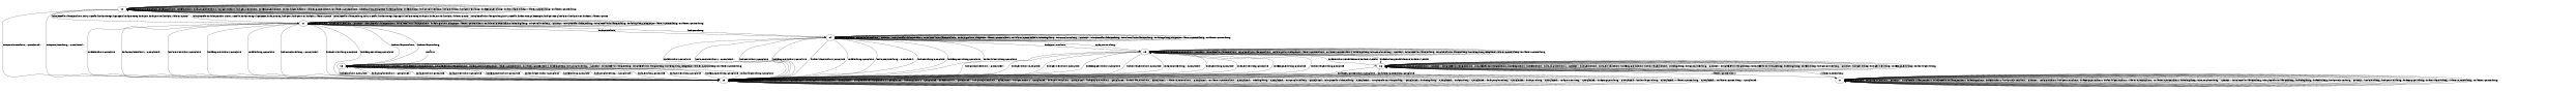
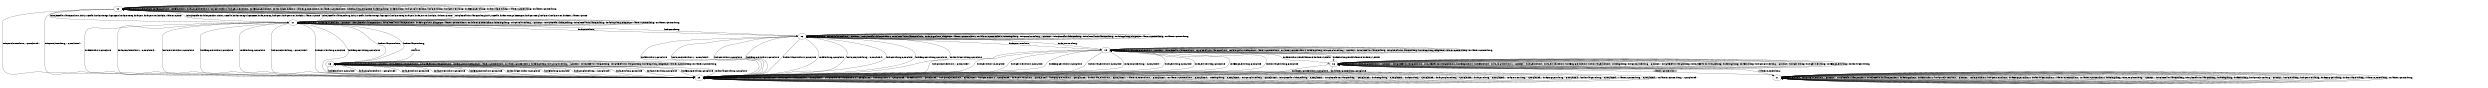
  digraph {
    n1 [label=s0]
    n2 [label=s1]
    n3 [label=s9]
    n4 [label=s3]
-   n5 [label=s4]
+   n5 [label=s2]
    n6 [label=s5]
    n7 [label=s6]
    n8 [label=s7]
    __start0 [shape=none]
    n1 -> n1 [label="initPing_short/PingACK "]
    n1 -> n1 [label="hndPing_short/ "]
    n1 -> n1 [label="hndFin_short/ "]
    n1 -> n1 [label="hndConClose_short/ "]
    n1 -> n1 [label="hndCert_short/ "]
    n1 -> n1 [label="hndCertVer_short/ "]
    n1 -> n1 [label="hndEmpCert_short/ "]
    n1 -> n1 [label="hndInvldCert_short/ "]
    n1 -> n1 [label="VldNewConID_short/ "]
    n1 -> n1 [label="InvldNewConID_short/ "]
    n1 -> n1 [label="initPing_long/PingACK "]
    n1 -> n1 [label="hndPing_long/ "]
    n1 -> n1 [label="hndFin_long/ "]
    n1 -> n1 [label="hndConClose_long/ "]
    n1 -> n1 [label="hndCert_long/ "]
    n1 -> n1 [label="hndCertVer_long/ "]
    n1 -> n1 [label="hndEmpCert_long/ "]
    n1 -> n1 [label="hndInvldCert_long/ "]
    n1 -> n1 [label="VldNewConID_long/ "]
    n1 -> n1 [label="InvldNewConID_long/ "]
    n1 -> n2 [label="initCltHello-vldACK_short/initSvrHello,hndProNego,hEncExt,hndCertReq,hndCert,hndCertVer,hndFin,VldNewConID "]
    n1 -> n2 [label="initCltHello-invldACK_short/initSvrHello,hndProNego,hEncExt,hndCertReq,hndCert,hndCertVer,hndFin,VldNewConID "]
    n1 -> n2 [label="initCltHello-vldACK_long/initSvrHello,hndProNego,hEncExt,hndCertReq,hndCert,hndCertVer,hndFin,VldNewConID "]
    n1 -> n2 [label="initCltHello-invldACK_long/initSvrHello,hndProNego,hEncExt,hndCertReq,hndCert,hndCertVer,hndFin,VldNewConID "]
    n1 -> n3 [label="initConClose_short/<ConClosed> "]
    n1 -> n3 [label="initConClose_long/<ConClosed> "]
    n2 -> n2 [label="initPing_short/ "]
    n2 -> n2 [label="initConClose_short/<ConAct> "]
    n2 -> n2 [label="initCltHello-vldACK_short/ "]
    n2 -> n2 [label="initCltHello-invldACK_short/ "]
    n2 -> n2 [label="hndPing_short/PingACK "]
    n2 -> n2 [label="VldNewConID_short/ "]
    n2 -> n2 [label="InvldNewConID_short/ "]
    n2 -> n2 [label="initPing_long/ "]
    n2 -> n2 [label="initConClose_long/<ConAct> "]
    n2 -> n2 [label="initCltHello-vldACK_long/ "]
    n2 -> n2 [label="initCltHello-invldACK_long/ "]
    n2 -> n2 [label="hndPing_long/PingACK "]
    n2 -> n2 [label="VldNewConID_long/ "]
    n2 -> n2 [label="InvldNewConID_long/ "]
    n2 -> n3 [label="hndFin_short/ConClose "]
    n2 -> n3 [label="hndConClose_short/<ConClosed> "]
    n2 -> n3 [label="hndCertVer_short/ConClose "]
    n2 -> n3 [label="hndEmpCert_short/ConClose "]
    n2 -> n3 [label="hndFin_long/ConClose "]
    n2 -> n3 [label="hndConClose_long/<ConClosed> "]
    n2 -> n3 [label="hndCertVer_long/ConClose "]
    n2 -> n3 [label="hndEmpCert_long/ConClose "]
    n2 -> n4 [label="hndInvldCert_short/ "]
    n2 -> n4 [label="hndInvldCert_long/ "]
    n2 -> n5 [label="hndCert_short/ "]
    n2 -> n5 [label="hndCert_long/ "]
    n3 -> n3 [label="initPing_short/<ConClosed> "]
    n3 -> n3 [label="initConClose_short/<ConClosed> "]
    n3 -> n3 [label="initCltHello-vldACK_short/<ConClosed> "]
    n3 -> n3 [label="initCltHello-invldACK_short/<ConClosed> "]
    n3 -> n3 [label="hndPing_short/<ConClosed> "]
    n3 -> n3 [label="hndFin_short/<ConClosed> "]
    n3 -> n3 [label="hndConClose_short/<ConClosed> "]
    n3 -> n3 [label="hndCert_short/<ConClosed> "]
    n3 -> n3 [label="hndCertVer_short/<ConClosed> "]
    n3 -> n3 [label="hndEmpCert_short/<ConClosed> "]
    n3 -> n3 [label="hndInvldCert_short/<ConClosed> "]
    n3 -> n3 [label="VldNewConID_short/<ConClosed> "]
    n3 -> n3 [label="InvldNewConID_short/<ConClosed> "]
    n3 -> n3 [label="initPing_long/<ConClosed> "]
    n3 -> n3 [label="initConClose_long/<ConClosed> "]
    n3 -> n3 [label="initCltHello-vldACK_long/<ConClosed> "]
    n3 -> n3 [label="initCltHello-invldACK_long/<ConClosed> "]
    n3 -> n3 [label="hndPing_long/<ConClosed> "]
    n3 -> n3 [label="hndFin_long/<ConClosed> "]
    n3 -> n3 [label="hndConClose_long/<ConClosed> "]
    n3 -> n3 [label="hndCert_long/<ConClosed> "]
    n3 -> n3 [label="hndCertVer_long/<ConClosed> "]
    n3 -> n3 [label="hndEmpCert_long/<ConClosed> "]
    n3 -> n3 [label="hndInvldCert_long/<ConClosed> "]
    n3 -> n3 [label="VldNewConID_long/<ConClosed> "]
    n3 -> n3 [label="InvldNewConID_long/<ConClosed> "]
    n4 -> n3 [label="hndFin_short/ConClose "]
    n4 -> n3 [label="hndConClose_short/<ConClosed> "]
    n4 -> n3 [label="hndCert_short/ConClose "]
    n4 -> n3 [label="hndCertVer_short/ConClose "]
    n4 -> n3 [label="hndEmpCert_short/ConClose "]
    n4 -> n3 [label="hndInvldCert_short/ConClose "]
    n4 -> n3 [label="hndFin_long/ConClose "]
    n4 -> n3 [label="hndConClose_long/<ConClosed> "]
    n4 -> n3 [label="hndCert_long/ConClose "]
    n4 -> n3 [label="hndCertVer_long/ConClose "]
    n4 -> n3 [label="hndEmpCert_long/ConClose "]
    n4 -> n3 [label="hndInvldCert_long/ConClose "]
    n4 -> n4 [label="initPing_short/ "]
    n4 -> n4 [label="initConClose_short/<ConAct> "]
    n4 -> n4 [label="initCltHello-vldACK_short/ "]
    n4 -> n4 [label="initCltHello-invldACK_short/ "]
    n4 -> n4 [label="hndPing_short/PingACK "]
    n4 -> n4 [label="VldNewConID_short/ "]
    n4 -> n4 [label="InvldNewConID_short/ "]
    n4 -> n4 [label="initPing_long/ "]
    n4 -> n4 [label="initConClose_long/<ConAct> "]
    n4 -> n4 [label="initCltHello-vldACK_long/ "]
    n4 -> n4 [label="initCltHello-invldACK_long/ "]
    n4 -> n4 [label="hndPing_long/PingACK "]
    n4 -> n4 [label="VldNewConID_long/ "]
    n4 -> n4 [label="InvldNewConID_long/ "]
    n5 -> n3 [label="hndFin_short/ConClose "]
    n5 -> n3 [label="hndConClose_short/<ConClosed> "]
    n5 -> n3 [label="hndCert_short/ConClose "]
    n5 -> n3 [label="hndEmpCert_short/ConClose "]
    n5 -> n3 [label="hndInvldCert_short/ConClose "]
    n5 -> n3 [label="hndFin_long/ConClose "]
    n5 -> n3 [label="hndConClose_long/<ConClosed> "]
    n5 -> n3 [label="hndCert_long/ConClose "]
    n5 -> n3 [label="hndEmpCert_long/ConClose "]
    n5 -> n3 [label="hndInvldCert_long/ConClose "]
    n5 -> n5 [label="initPing_short/ "]
    n5 -> n5 [label="initConClose_short/<ConAct> "]
    n5 -> n5 [label="initCltHello-vldACK_short/ "]
    n5 -> n5 [label="initCltHello-invldACK_short/ "]
    n5 -> n5 [label="hndPing_short/PingACK "]
    n5 -> n5 [label="VldNewConID_short/ "]
    n5 -> n5 [label="InvldNewConID_short/ "]
    n5 -> n5 [label="initPing_long/ "]
    n5 -> n5 [label="initConClose_long/<ConAct> "]
    n5 -> n5 [label="initCltHello-vldACK_long/ "]
    n5 -> n5 [label="initCltHello-invldACK_long/ "]
    n5 -> n5 [label="hndPing_long/PingACK "]
    n5 -> n5 [label="VldNewConID_long/ "]
    n5 -> n5 [label="InvldNewConID_long/ "]
    n5 -> n6 [label="hndCertVer_short/ "]
    n5 -> n6 [label="hndCertVer_long/ "]
    n6 -> n3 [label="hndConClose_short/<ConClosed> "]
    n6 -> n3 [label="hndCert_short/ConClose "]
    n6 -> n3 [label="hndCertVer_short/ConClose "]
    n6 -> n3 [label="hndEmpCert_short/ConClose "]
    n6 -> n3 [label="hndInvldCert_short/ConClose "]
    n6 -> n3 [label="hndConClose_long/<ConClosed> "]
    n6 -> n3 [label="hndCert_long/ConClose "]
    n6 -> n3 [label="hndCertVer_long/ConClose "]
    n6 -> n3 [label="hndEmpCert_long/ConClose "]
    n6 -> n3 [label="hndInvldCert_long/ConClose "]
    n6 -> n6 [label="initPing_short/ "]
    n6 -> n6 [label="initConClose_short/<ConAct> "]
    n6 -> n6 [label="initCltHello-vldACK_short/ "]
    n6 -> n6 [label="initCltHello-invldACK_short/ "]
    n6 -> n6 [label="hndPing_short/PingACK "]
    n6 -> n6 [label="VldNewConID_short/ "]
    n6 -> n6 [label="InvldNewConID_short/ "]
    n6 -> n6 [label="initPing_long/ "]
    n6 -> n6 [label="initConClose_long/<ConAct> "]
    n6 -> n6 [label="initCltHello-vldACK_long/ "]
    n6 -> n6 [label="initCltHello-invldACK_long/ "]
    n6 -> n6 [label="hndPing_long/PingACK "]
    n6 -> n6 [label="VldNewConID_long/ "]
    n6 -> n6 [label="InvldNewConID_long/ "]
    n6 -> n7 [label="hndFin_short/HndshkDone,hndNewSesTkt "]
    n6 -> n7 [label="hndFin_long/HndshkDone,hndNewSesTkt "]
    n7 -> n3 [label="InvldNewConID_short/ConClose "]
    n7 -> n3 [label="InvldNewConID_long/ConClose "]
    n7 -> n7 [label="initPing_short/ "]
    n7 -> n7 [label="initConClose_short/<ConAct> "]
    n7 -> n7 [label="initCltHello-vldACK_short/ "]
    n7 -> n7 [label="initCltHello-invldACK_short/ "]
    n7 -> n7 [label="hndPing_short/ "]
    n7 -> n7 [label="hndFin_short/ "]
    n7 -> n7 [label="hndConClose_short/<ConAct> "]
    n7 -> n7 [label="hndCert_short/ "]
    n7 -> n7 [label="hndCertVer_short/ "]
    n7 -> n7 [label="hndEmpCert_short/ "]
    n7 -> n7 [label="hndInvldCert_short/ "]
    n7 -> n7 [label="initPing_long/ "]
    n7 -> n7 [label="initConClose_long/<ConAct> "]
    n7 -> n7 [label="initCltHello-vldACK_long/ "]
    n7 -> n7 [label="initCltHello-invldACK_long/ "]
    n7 -> n7 [label="hndPing_long/ "]
    n7 -> n7 [label="hndFin_long/ "]
    n7 -> n7 [label="hndConClose_long/<ConAct> "]
    n7 -> n7 [label="hndCert_long/ "]
    n7 -> n7 [label="hndCertVer_long/ "]
    n7 -> n7 [label="hndEmpCert_long/ "]
    n7 -> n7 [label="hndInvldCert_long/ "]
    n7 -> n8 [label="VldNewConID_short/ "]
    n7 -> n8 [label="VldNewConID_long/ "]
    n8 -> n8 [label="initPing_short/ "]
    n8 -> n8 [label="initConClose_short/<ConAct> "]
    n8 -> n8 [label="initCltHello-vldACK_short/ "]
    n8 -> n8 [label="initCltHello-invldACK_short/ "]
    n8 -> n8 [label="hndPing_short/ "]
    n8 -> n8 [label="hndFin_short/ "]
    n8 -> n8 [label="hndConClose_short/<ConAct> "]
    n8 -> n8 [label="hndCert_short/ "]
    n8 -> n8 [label="hndCertVer_short/ "]
    n8 -> n8 [label="hndEmpCert_short/ "]
    n8 -> n8 [label="hndInvldCert_short/ "]
    n8 -> n8 [label="VldNewConID_short/ "]
    n8 -> n8 [label="InvldNewConID_short/ "]
    n8 -> n8 [label="initPing_long/ "]
    n8 -> n8 [label="initConClose_long/<ConAct> "]
    n8 -> n8 [label="initCltHello-vldACK_long/ "]
    n8 -> n8 [label="initCltHello-invldACK_long/ "]
    n8 -> n8 [label="hndPing_long/ "]
    n8 -> n8 [label="hndFin_long/ "]
    n8 -> n8 [label="hndConClose_long/<ConAct> "]
    n8 -> n8 [label="hndCert_long/ "]
    n8 -> n8 [label="hndCertVer_long/ "]
    n8 -> n8 [label="hndEmpCert_long/ "]
    n8 -> n8 [label="hndInvldCert_long/ "]
    n8 -> n8 [label="VldNewConID_long/ "]
    n8 -> n8 [label="InvldNewConID_long/ "]
    __start0 -> n4
  }
